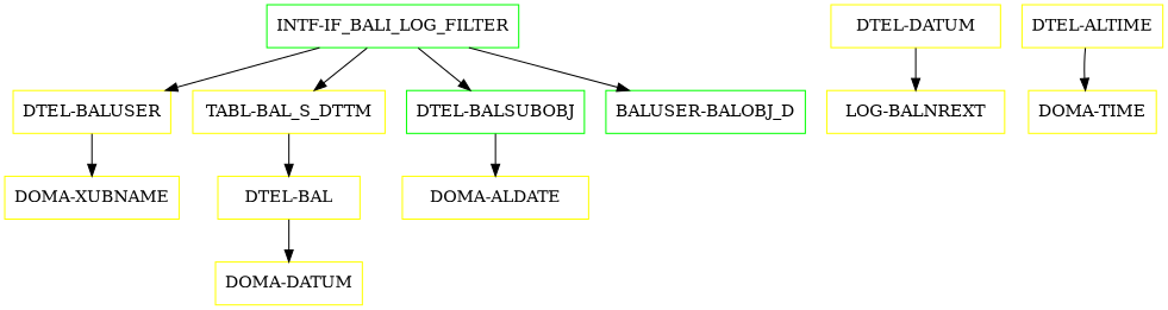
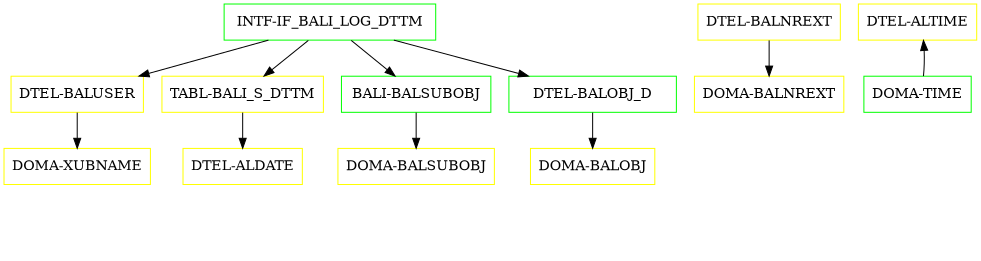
  digraph {
    fontname="DejaVu Serif"
    node [color=yellow fontname="DejaVu Serif" shape=box]
    edge [fontname="DejaVu Serif"]
-   "INTF-IF_BALI_LOG_FILTER" [color=green]
+   "INTF-IF_BALI_LOG_FILTER" [color=green label="INTF-IF_BALI_LOG_DTTM"]
    "DTEL-BALUSER"
-   "TABL-BAL_S_DTTM"
-   "DTEL-BALSUBOBJ" [color=green]
-   "DTEL-BALOBJ_D" [color=green label="BALUSER-BALOBJ_D"]
+   "TABL-BAL_S_DTTM" [label="TABL-BALI_S_DTTM"]
+   "DTEL-BALSUBOBJ" [color=green label="BALI-BALSUBOBJ"]
+   "DTEL-BALOBJ_D" [color=green]
    "DOMA-XUBNAME"
-   "DTEL-ALDATE" [label="DTEL-BAL"]
-   "DOMA-BALSUBOBJ" [label="DOMA-ALDATE"]
-   "DTEL-BALNREXT" [label="DTEL-DATUM"]
-   "DOMA-BALNREXT" [label="LOG-BALNREXT"]
+   "DTEL-ALDATE"
+   "DOMA-BALSUBOBJ"
+   "DOMA-BALOBJ"
+   "DTEL-BALNREXT"
+   "DOMA-BALNREXT"
    "DTEL-ALTIME"
-   "DOMA-TIME"
-   "DOMA-DATUM"
+   "DOMA-TIME" [color=green]
    "INTF-IF_BALI_LOG_FILTER" -> "DTEL-BALUSER"
    "INTF-IF_BALI_LOG_FILTER" -> "TABL-BAL_S_DTTM"
    "INTF-IF_BALI_LOG_FILTER" -> "DTEL-BALSUBOBJ"
    "INTF-IF_BALI_LOG_FILTER" -> "DTEL-BALOBJ_D"
    "DTEL-BALUSER" -> "DOMA-XUBNAME"
    "TABL-BAL_S_DTTM" -> "DTEL-ALDATE"
    "DTEL-BALSUBOBJ" -> "DOMA-BALSUBOBJ"
-   "DTEL-ALDATE" -> "DOMA-DATUM"
+   "DTEL-BALOBJ_D" -> "DOMA-BALOBJ"
    "DTEL-BALNREXT" -> "DOMA-BALNREXT"
-   "DTEL-ALTIME" -> "DOMA-TIME"
+   "DOMA-TIME" -> "DTEL-ALTIME"
  }
